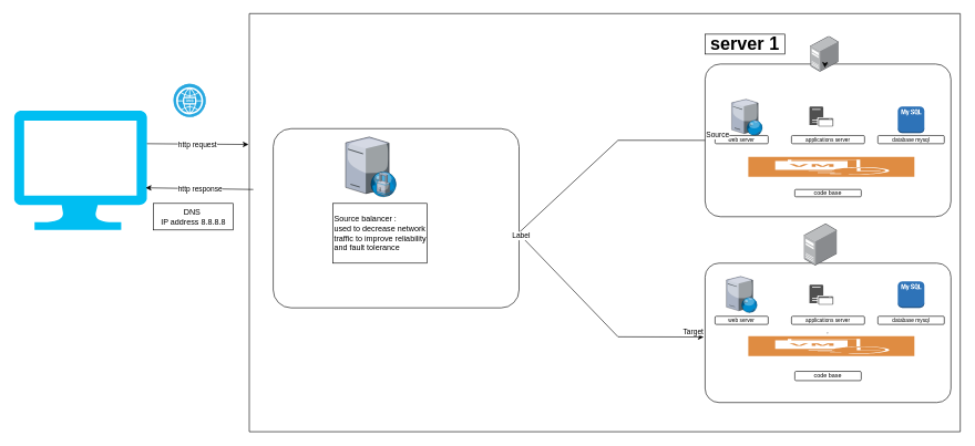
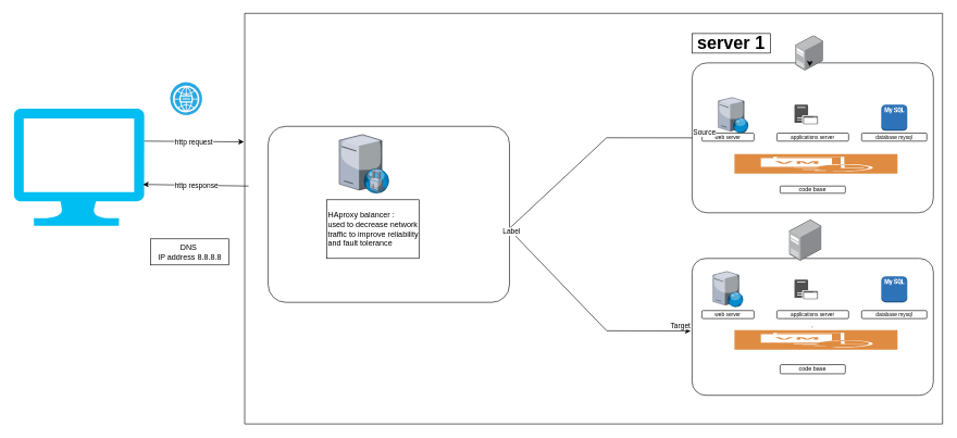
  <mxCell id="0" />
  <mxCell id="1" parent="0" />
  <mxCell id="2" value="&lt;hr&gt;" style="rounded=1;arcSize=10;whiteSpace=wrap;html=1;align=center;" vertex="1" parent="1"><mxGeometry x="1060" y="96" width="370" height="230" as="geometry" /></mxCell>
  <mxCell id="3" value="&lt;span style=&quot;font-size: 27px;&quot;&gt;&lt;b&gt;server 1&lt;/b&gt;&lt;/span&gt;" style="rounded=0;whiteSpace=wrap;html=1;" vertex="1" parent="1"><mxGeometry x="1060" y="51" width="120" height="30" as="geometry" /></mxCell>
  <mxCell id="4" value="" style="image;points=[];aspect=fixed;html=1;align=center;shadow=0;dashed=0;image=img/lib/allied_telesis/computer_and_terminals/Server_Desktop.svg;" vertex="1" parent="1"><mxGeometry x="1218.7" y="54" width="42.6" height="54" as="geometry" /></mxCell>
  <mxCell id="5" value="" style="verticalLabelPosition=bottom;sketch=0;aspect=fixed;html=1;verticalAlign=top;strokeColor=none;align=center;outlineConnect=0;shape=mxgraph.citrix.web_server;" vertex="1" parent="1"><mxGeometry x="1100" y="149" width="46.5" height="54.71" as="geometry" /></mxCell>
  <mxCell id="6" value="" style="sketch=0;pointerEvents=1;shadow=0;dashed=0;html=1;strokeColor=none;fillColor=#505050;labelPosition=center;verticalLabelPosition=bottom;verticalAlign=top;outlineConnect=0;align=center;shape=mxgraph.office.servers.application_server;" vertex="1" parent="1"><mxGeometry x="1217" y="160" width="36" height="30" as="geometry" /></mxCell>
  <mxCell id="7" value="" style="outlineConnect=0;dashed=0;verticalLabelPosition=bottom;verticalAlign=top;align=center;html=1;shape=mxgraph.aws3.mysql_db_instance_2;fillColor=#2E73B8;gradientColor=none;" vertex="1" parent="1"><mxGeometry x="1350" y="160" width="40" height="40" as="geometry" /></mxCell>
  <mxCell id="8" value="" style="sketch=0;pointerEvents=1;shadow=0;dashed=0;html=1;strokeColor=none;fillColor=#DF8C42;labelPosition=center;verticalLabelPosition=bottom;verticalAlign=top;align=center;outlineConnect=0;shape=mxgraph.veeam2.cdp;" vertex="1" parent="1"><mxGeometry x="1125" y="236" width="250" height="30" as="geometry" /></mxCell>
  <mxCell id="9" value="applications server" style="rounded=1;whiteSpace=wrap;html=1;fontSize=8;" vertex="1" parent="1"><mxGeometry x="1190" y="203.71" width="110" height="12.29" as="geometry" /></mxCell>
  <mxCell id="10" value="web server" style="rounded=1;whiteSpace=wrap;html=1;fontSize=8;" vertex="1" parent="1"><mxGeometry x="1075" y="203.71" width="80" height="12.29" as="geometry" /></mxCell>
  <mxCell id="11" value="database mysql" style="rounded=1;whiteSpace=wrap;html=1;fontSize=8;" vertex="1" parent="1"><mxGeometry x="1320" y="203.71" width="100" height="12.29" as="geometry" /></mxCell>
  <mxCell id="12" value="code base" style="rounded=1;whiteSpace=wrap;html=1;fontSize=9;" vertex="1" parent="1"><mxGeometry x="1195" y="285" width="100" height="11" as="geometry" /></mxCell>
  <mxCell id="13" value="&lt;hr&gt;" style="rounded=1;arcSize=10;whiteSpace=wrap;html=1;align=center;" vertex="1" parent="1"><mxGeometry x="1060" y="396" width="370" height="210" as="geometry" /></mxCell>
  <mxCell id="14" value="" style="verticalLabelPosition=bottom;sketch=0;aspect=fixed;html=1;verticalAlign=top;strokeColor=none;align=center;outlineConnect=0;shape=mxgraph.citrix.web_server;" vertex="1" parent="1"><mxGeometry x="1092" y="416" width="46.5" height="54.71" as="geometry" /></mxCell>
  <mxCell id="15" value="web server" style="rounded=1;whiteSpace=wrap;html=1;fontSize=8;" vertex="1" parent="1"><mxGeometry x="1075" y="476" width="80" height="12.29" as="geometry" /></mxCell>
  <mxCell id="16" value="" style="sketch=0;pointerEvents=1;shadow=0;dashed=0;html=1;strokeColor=none;fillColor=#505050;labelPosition=center;verticalLabelPosition=bottom;verticalAlign=top;outlineConnect=0;align=center;shape=mxgraph.office.servers.application_server;" vertex="1" parent="1"><mxGeometry x="1217" y="428.36" width="36" height="30" as="geometry" /></mxCell>
  <mxCell id="17" value="" style="outlineConnect=0;dashed=0;verticalLabelPosition=bottom;verticalAlign=top;align=center;html=1;shape=mxgraph.aws3.mysql_db_instance_2;fillColor=#2E73B8;gradientColor=none;" vertex="1" parent="1"><mxGeometry x="1350" y="423.36" width="40" height="40" as="geometry" /></mxCell>
  <mxCell id="18" value="applications server" style="rounded=1;whiteSpace=wrap;html=1;fontSize=8;" vertex="1" parent="1"><mxGeometry x="1190" y="476" width="110" height="12.29" as="geometry" /></mxCell>
  <mxCell id="19" value="database mysql" style="rounded=1;whiteSpace=wrap;html=1;fontSize=8;" vertex="1" parent="1"><mxGeometry x="1320" y="476" width="100" height="12.29" as="geometry" /></mxCell>
  <mxCell id="20" value="" style="sketch=0;pointerEvents=1;shadow=0;dashed=0;html=1;strokeColor=none;fillColor=#DF8C42;labelPosition=center;verticalLabelPosition=bottom;verticalAlign=top;align=center;outlineConnect=0;shape=mxgraph.veeam2.cdp;" vertex="1" parent="1"><mxGeometry x="1125" y="506" width="250" height="30" as="geometry" /></mxCell>
  <mxCell id="21" value="code base" style="rounded=1;whiteSpace=wrap;html=1;fontSize=9;" vertex="1" parent="1"><mxGeometry x="1195" y="559" width="100" height="14" as="geometry" /></mxCell>
  <mxCell id="22" value="Entity" style="rounded=1;arcSize=10;whiteSpace=wrap;html=1;align=center;" vertex="1" parent="1"><mxGeometry x="410" y="193.36" width="370" height="270" as="geometry" /></mxCell>
- <mxCell id="23" value="Source balancer :&lt;br&gt;used to decrease network traffic to improve reliability and fault tolerance&amp;nbsp;" style="rounded=0;whiteSpace=wrap;html=1;align=left;" vertex="1" parent="1"><mxGeometry x="500" y="306" width="141.75" height="90" as="geometry" /></mxCell>
+ <mxCell id="23" value="HAproxy balancer :&lt;br&gt;used to decrease network traffic to improve reliability and fault tolerance&amp;nbsp;" style="rounded=0;whiteSpace=wrap;html=1;align=left;" vertex="1" parent="1"><mxGeometry x="500" y="306" width="141.75" height="90" as="geometry" /></mxCell>
  <mxCell id="24" value="" style="swimlane;startSize=0;" vertex="1" parent="1"><mxGeometry x="374" y="20" width="1070" height="630" as="geometry" /></mxCell>
  <mxCell id="25" value="" style="image;points=[];aspect=fixed;html=1;align=center;shadow=0;dashed=0;image=img/lib/allied_telesis/computer_and_terminals/Server_Desktop.svg;" vertex="1" parent="24"><mxGeometry x="835" y="316.62" width="50" height="63.38" as="geometry" /></mxCell>
  <mxCell id="26" value="" style="verticalLabelPosition=bottom;sketch=0;aspect=fixed;html=1;verticalAlign=top;strokeColor=none;align=center;outlineConnect=0;shape=mxgraph.citrix.proxy_server;" vertex="1" parent="24"><mxGeometry x="145" y="186" width="76.5" height="90" as="geometry" /></mxCell>
  <mxCell id="27" value="" style="endArrow=classic;html=1;rounded=0;exitX=0;exitY=0.5;exitDx=0;exitDy=0;entryX=-0.003;entryY=0.459;entryDx=0;entryDy=0;entryPerimeter=0;" edge="1" parent="24" source="2"><mxGeometry relative="1" as="geometry"><mxPoint x="684.63" y="176.0" as="sourcePoint" /><mxPoint x="683.89" y="487.29" as="targetPoint" /><Array as="points"><mxPoint x="555" y="190.9" /><mxPoint x="405" y="330.9" /><mxPoint x="555" y="487" /></Array></mxGeometry></mxCell>
  <mxCell id="28" value="Label" style="edgeLabel;resizable=0;html=1;align=center;verticalAlign=middle;" connectable="0" vertex="1" parent="27"><mxGeometry relative="1" as="geometry" /></mxCell>
  <mxCell id="29" value="Source" style="edgeLabel;resizable=0;html=1;align=left;verticalAlign=bottom;" connectable="0" vertex="1" parent="27"><mxGeometry x="-1" relative="1" as="geometry" /></mxCell>
  <mxCell id="30" value="Target" style="edgeLabel;resizable=0;html=1;align=right;verticalAlign=bottom;" connectable="0" vertex="1" parent="27"><mxGeometry x="1" relative="1" as="geometry" /></mxCell>
  <mxCell id="31" style="edgeStyle=orthogonalEdgeStyle;rounded=0;orthogonalLoop=1;jettySize=auto;html=1;exitX=0.5;exitY=0;exitDx=0;exitDy=0;entryX=0.509;entryY=0.881;entryDx=0;entryDy=0;entryPerimeter=0;" edge="1" parent="1" source="2" target="4"><mxGeometry relative="1" as="geometry" /></mxCell>
  <mxCell id="32" value="" style="verticalLabelPosition=bottom;html=1;verticalAlign=top;align=center;strokeColor=none;fillColor=#00BEF2;shape=mxgraph.azure.computer;pointerEvents=1;" vertex="1" parent="1"><mxGeometry x="20" y="166" width="200" height="180" as="geometry" /></mxCell>
  <mxCell id="33" value="" style="endArrow=classic;html=1;rounded=0;entryX=-0.001;entryY=0.313;entryDx=0;entryDy=0;entryPerimeter=0;" edge="1" parent="1" target="24"><mxGeometry relative="1" as="geometry"><mxPoint x="220" y="216" as="sourcePoint" /><mxPoint x="320" y="216" as="targetPoint" /></mxGeometry></mxCell>
  <mxCell id="34" value="http request" style="edgeLabel;resizable=0;html=1;align=center;verticalAlign=middle;" connectable="0" vertex="1" parent="33"><mxGeometry relative="1" as="geometry" /></mxCell>
  <mxCell id="35" value="" style="endArrow=classic;html=1;rounded=0;entryX=0.99;entryY=0.647;entryDx=0;entryDy=0;entryPerimeter=0;" edge="1" parent="1" target="32"><mxGeometry relative="1" as="geometry"><mxPoint x="380" y="285" as="sourcePoint" /><mxPoint x="300" y="285" as="targetPoint" /></mxGeometry></mxCell>
  <mxCell id="36" value="http response" style="edgeLabel;resizable=0;html=1;align=center;verticalAlign=middle;" connectable="0" vertex="1" parent="35"><mxGeometry relative="1" as="geometry" /></mxCell>
- <mxCell id="37" value="DNS&amp;nbsp;&lt;br&gt;IP address 8.8.8.8" style="rounded=0;whiteSpace=wrap;html=1;" vertex="1" parent="1"><mxGeometry x="230" y="306" width="120" height="40" as="geometry" /></mxCell>
+ <mxCell id="37" value="DNS&amp;nbsp;&lt;br&gt;IP address 8.8.8.8" style="rounded=0;whiteSpace=wrap;html=1;" vertex="1" parent="1"><mxGeometry x="230" y="366" width="120" height="40" as="geometry" /></mxCell>
  <mxCell id="38" value="" style="fillColor=#28A8E0;verticalLabelPosition=bottom;sketch=0;html=1;strokeColor=#ffffff;verticalAlign=top;align=center;points=[[0.145,0.145,0],[0.5,0,0],[0.855,0.145,0],[1,0.5,0],[0.855,0.855,0],[0.5,1,0],[0.145,0.855,0],[0,0.5,0]];pointerEvents=1;shape=mxgraph.cisco_safe.compositeIcon;bgIcon=ellipse;resIcon=mxgraph.cisco_safe.capability.dns;" vertex="1" parent="1"><mxGeometry x="260" y="126" width="48.5" height="50" as="geometry" /></mxCell>
